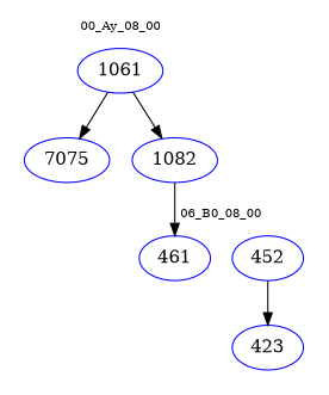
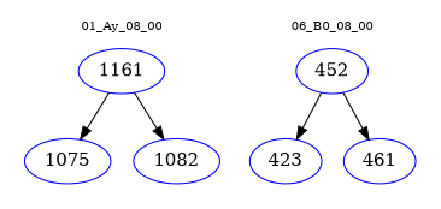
  digraph {
    node [color=blue]
    edge [color=black]
-   n1 [label=1061]
-   n2 [label=7075]
+   n1 [label=1161]
+   n2 [label=1075]
    n3 [label=1082]
    n4 [label=452]
    n5 [label=423]
    n6 [label=461]
    subgraph cluster_1 {
      color=white
      fontsize=10
-     label="00_Ay_08_00"
+     label="01_Ay_08_00"
      n1
      n2
      n3
    }
    subgraph cluster_2 {
      color=white
      fontsize=10
      label="06_B0_08_00"
      n4
      n5
      n6
    }
    n1 -> n2
    n1 -> n3
    n4 -> n5
-   n3 -> n6
+   n4 -> n6
  }
